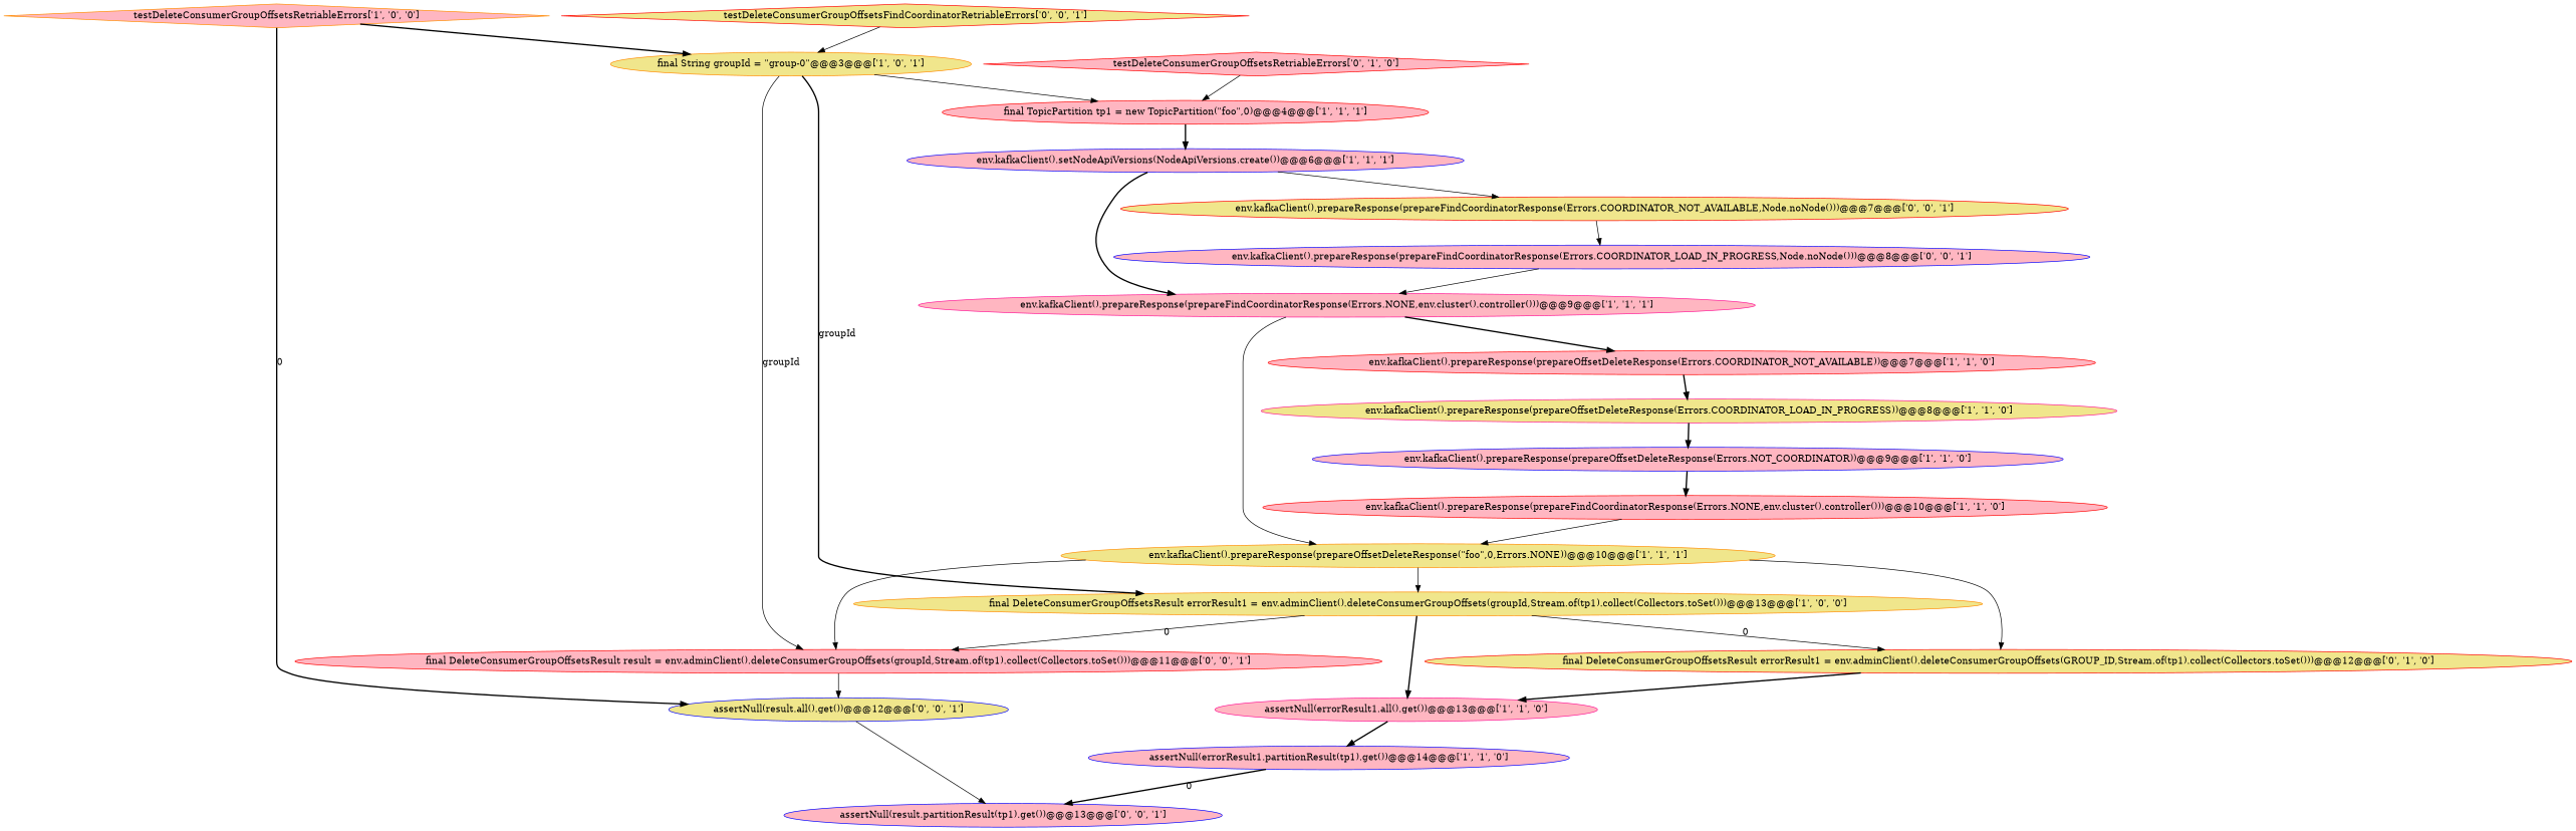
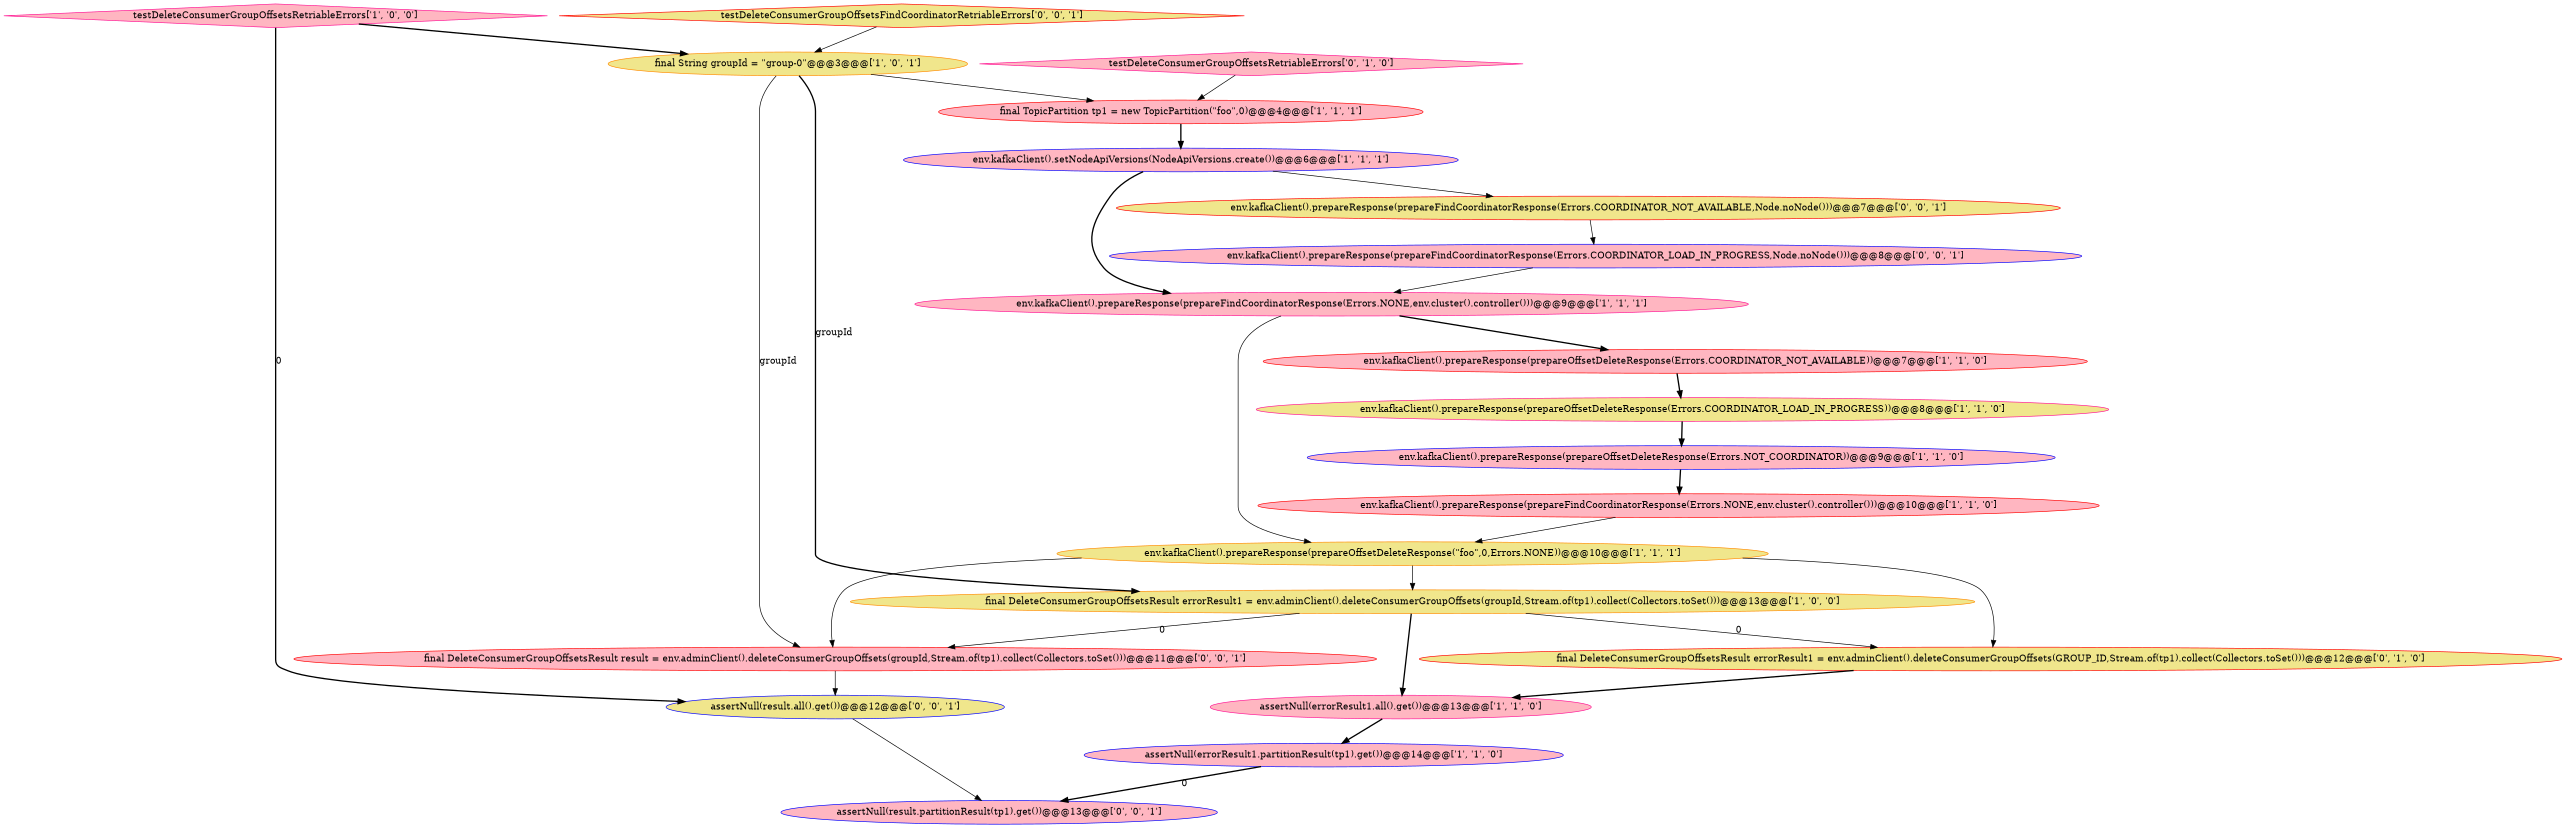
  digraph {
    node [color=red fillcolor=lightpink shape=ellipse style=filled]
    edge [style=solid]
    n1 [label="final TopicPartition tp1 = new TopicPartition(\"foo\",0)@@@4@@@['1', '1', '1']"]
    n2 [color=blue label="env.kafkaClient().setNodeApiVersions(NodeApiVersions.create())@@@6@@@['1', '1', '1']"]
    n3 [color=deeppink label="env.kafkaClient().prepareResponse(prepareFindCoordinatorResponse(Errors.NONE,env.cluster().controller()))@@@9@@@['1', '1', '1']"]
    n4 [fillcolor=khaki label="env.kafkaClient().prepareResponse(prepareFindCoordinatorResponse(Errors.COORDINATOR_NOT_AVAILABLE,Node.noNode()))@@@7@@@['0', '0', '1']"]
    n5 [fillcolor=khaki label="final DeleteConsumerGroupOffsetsResult errorResult1 = env.adminClient().deleteConsumerGroupOffsets(GROUP_ID,Stream.of(tp1).collect(Collectors.toSet()))@@@12@@@['0', '1', '0']"]
    n6 [color=deeppink label="assertNull(errorResult1.all().get())@@@13@@@['1', '1', '0']"]
    n7 [color=blue label="assertNull(errorResult1.partitionResult(tp1).get())@@@14@@@['1', '1', '0']"]
    n8 [color=blue label="env.kafkaClient().prepareResponse(prepareFindCoordinatorResponse(Errors.COORDINATOR_LOAD_IN_PROGRESS,Node.noNode()))@@@8@@@['0', '0', '1']"]
    n9 [label="env.kafkaClient().prepareResponse(prepareOffsetDeleteResponse(Errors.COORDINATOR_NOT_AVAILABLE))@@@7@@@['1', '1', '0']"]
    n10 [color=darkorange fillcolor=khaki label="env.kafkaClient().prepareResponse(prepareOffsetDeleteResponse(\"foo\",0,Errors.NONE))@@@10@@@['1', '1', '1']"]
    n11 [color=blue fillcolor=khaki label="assertNull(result.all().get())@@@12@@@['0', '0', '1']"]
    n12 [color=blue label="assertNull(result.partitionResult(tp1).get())@@@13@@@['0', '0', '1']"]
    n13 [color=deeppink fillcolor=khaki label="env.kafkaClient().prepareResponse(prepareOffsetDeleteResponse(Errors.COORDINATOR_LOAD_IN_PROGRESS))@@@8@@@['1', '1', '0']"]
    n14 [color=blue label="env.kafkaClient().prepareResponse(prepareOffsetDeleteResponse(Errors.NOT_COORDINATOR))@@@9@@@['1', '1', '0']"]
    n15 [color=darkorange fillcolor=khaki label="final String groupId = \"group-0\"@@@3@@@['1', '0', '1']"]
    n16 [label="final DeleteConsumerGroupOffsetsResult result = env.adminClient().deleteConsumerGroupOffsets(groupId,Stream.of(tp1).collect(Collectors.toSet()))@@@11@@@['0', '0', '1']"]
    n17 [color=darkorange fillcolor=khaki label="final DeleteConsumerGroupOffsetsResult errorResult1 = env.adminClient().deleteConsumerGroupOffsets(groupId,Stream.of(tp1).collect(Collectors.toSet()))@@@13@@@['1', '0', '0']"]
-   n18 [color=darkorange label="testDeleteConsumerGroupOffsetsRetriableErrors['1', '0', '0']" shape=diamond]
+   n18 [color=deeppink label="testDeleteConsumerGroupOffsetsRetriableErrors['1', '0', '0']" shape=diamond]
    n19 [label="env.kafkaClient().prepareResponse(prepareFindCoordinatorResponse(Errors.NONE,env.cluster().controller()))@@@10@@@['1', '1', '0']"]
-   n20 [label="testDeleteConsumerGroupOffsetsRetriableErrors['0', '1', '0']" shape=diamond]
+   n20 [color=deeppink label="testDeleteConsumerGroupOffsetsRetriableErrors['0', '1', '0']" shape=diamond]
    n21 [fillcolor=khaki label="testDeleteConsumerGroupOffsetsFindCoordinatorRetriableErrors['0', '0', '1']" shape=diamond]
    n1 -> n2 [style=bold]
    n2 -> n3 [style=bold]
    n2 -> n4
    n3 -> n9 [style=bold]
    n3 -> n10
    n4 -> n8
    n5 -> n6 [style=bold]
    n6 -> n7 [style=bold]
    n7 -> n12 [label=0 style=bold]
    n8 -> n3
    n9 -> n13 [style=bold]
    n10 -> n5
    n10 -> n16
    n10 -> n17
    n11 -> n12
    n13 -> n14 [style=bold]
    n14 -> n19 [style=bold]
    n15 -> n1
    n15 -> n16 [label=groupId]
    n15 -> n17 [label=groupId style=bold]
    n16 -> n11
    n17 -> n5 [label=0]
    n17 -> n6 [style=bold]
    n17 -> n16 [label=0]
    n18 -> n11 [label=0 style=bold]
    n18 -> n15 [style=bold]
    n19 -> n10
    n20 -> n1
    n21 -> n15
  }
